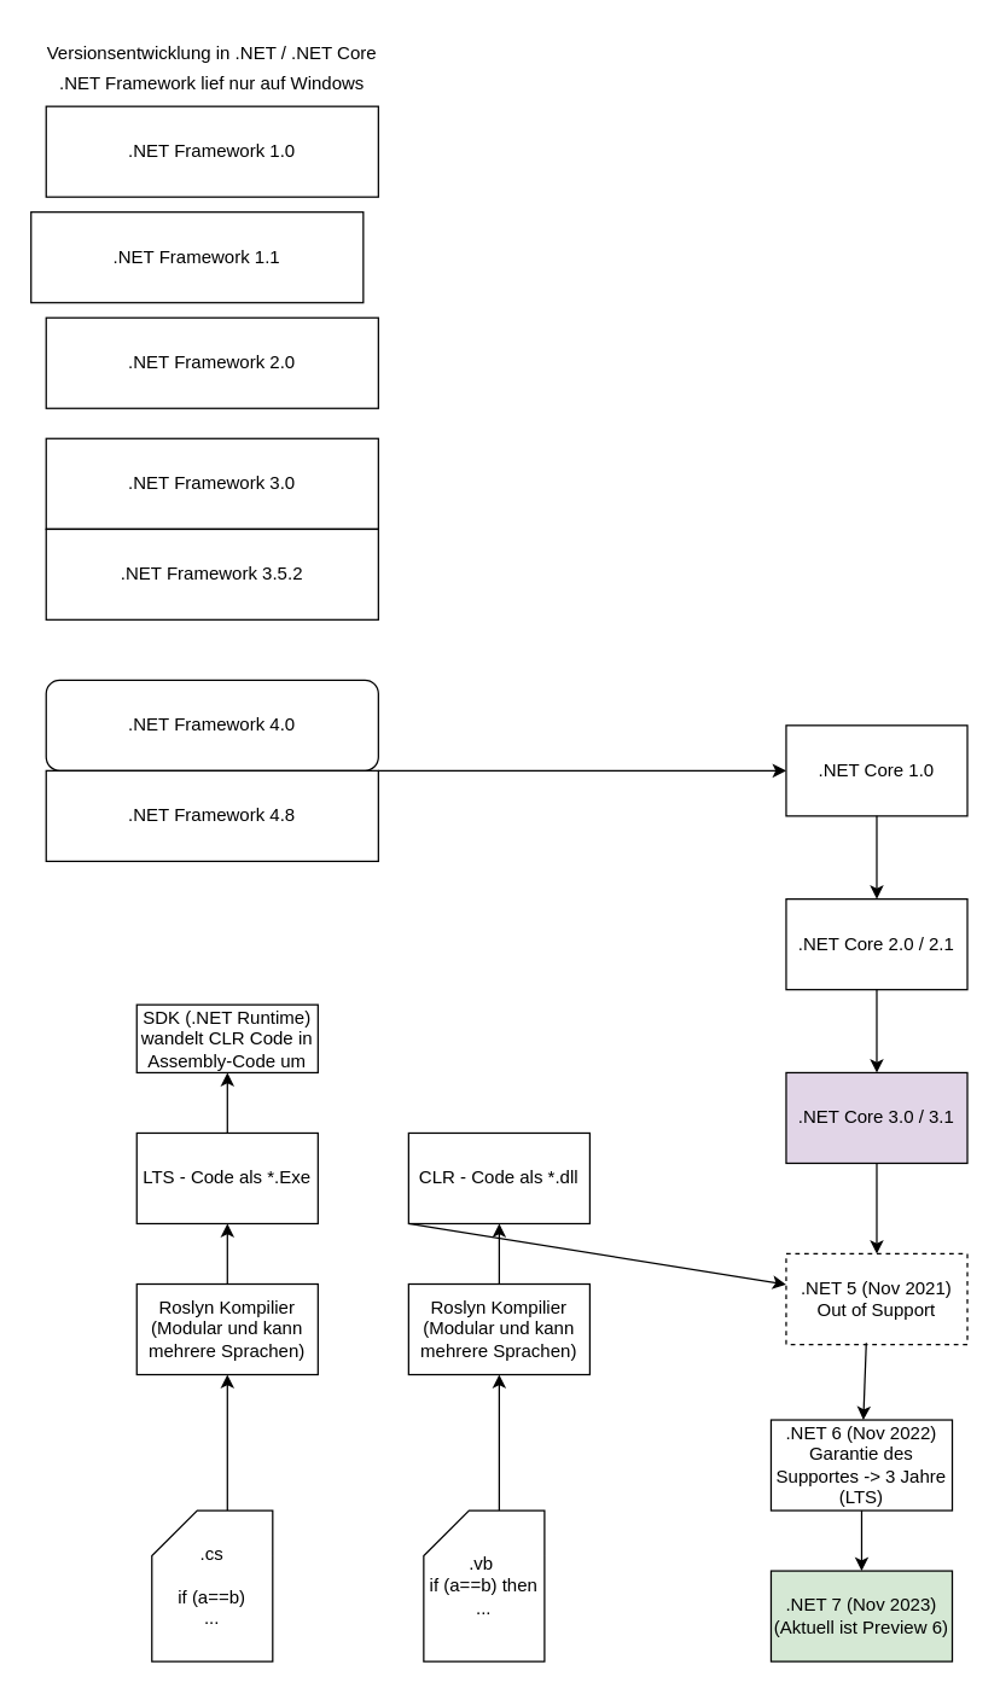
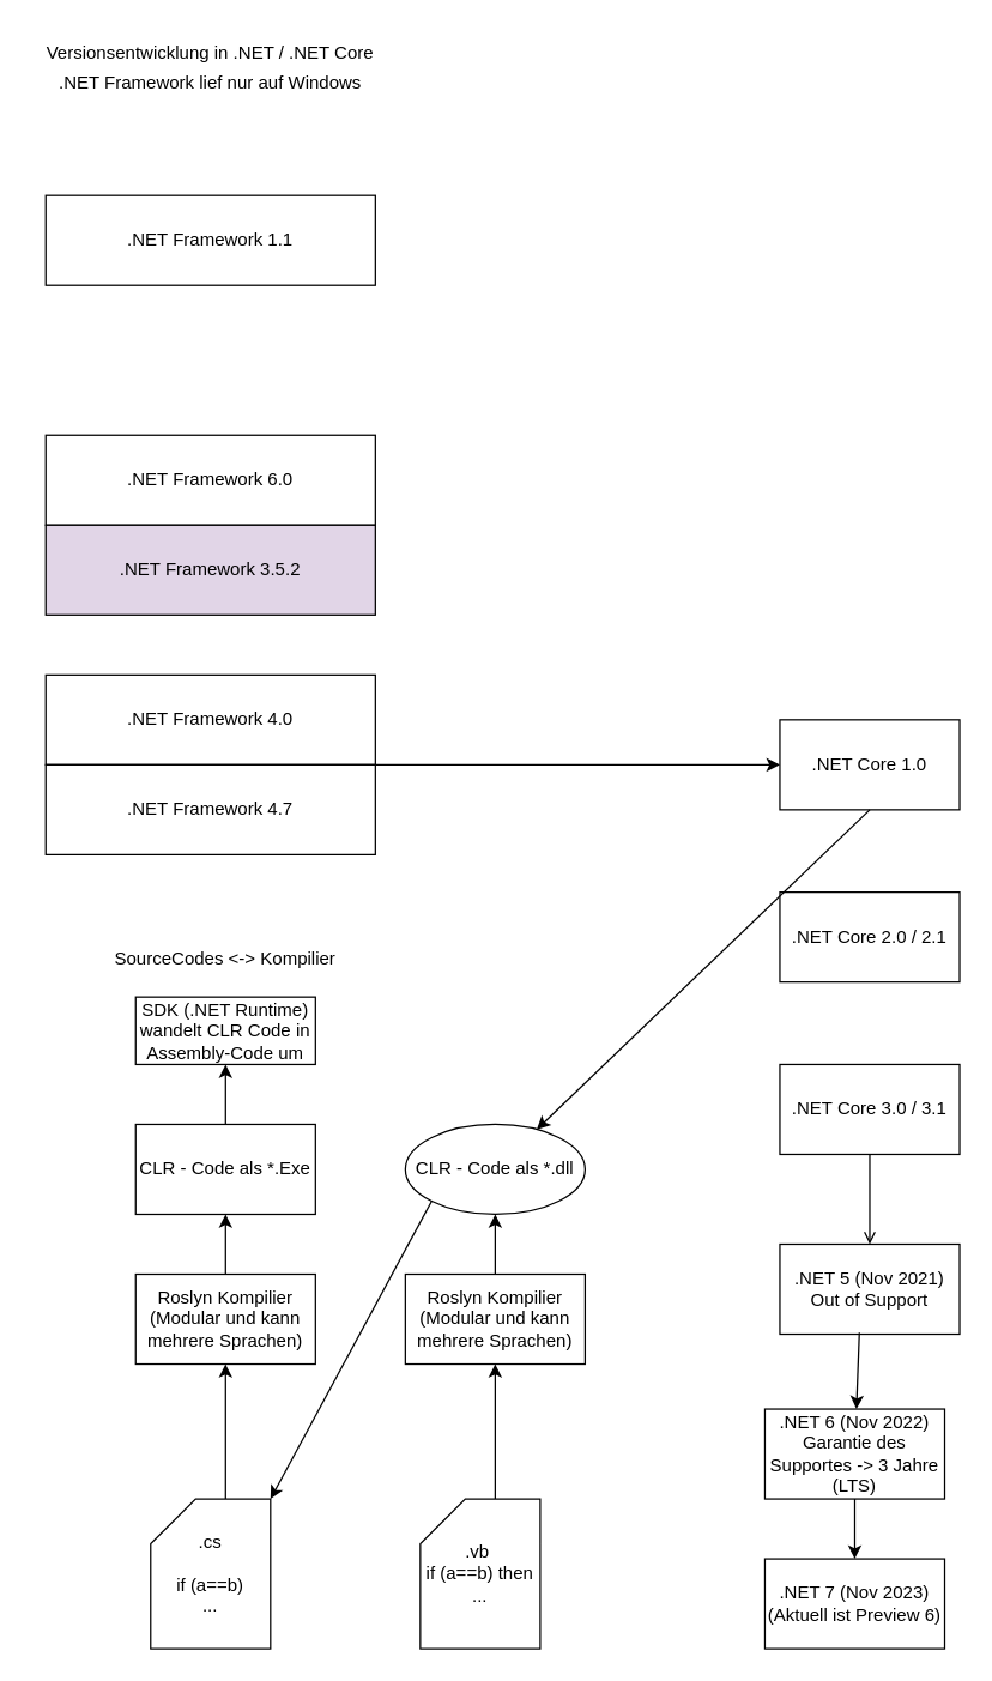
  <mxCell id="0" />
  <mxCell id="1" parent="0" />
  <mxCell id="2" value="Versionsentwicklung in .NET / .NET Core" style="text;html=1;strokeColor=none;fillColor=none;align=center;verticalAlign=middle;whiteSpace=wrap;rounded=0;" vertex="1" parent="1"><mxGeometry x="20" y="20" width="240" height="30" as="geometry" /></mxCell>
- <mxCell id="3" value=".NET Framework 1.0" style="rounded=0;whiteSpace=wrap;html=1;" vertex="1" parent="1"><mxGeometry x="30" y="70" width="220" height="60" as="geometry" /></mxCell>
- <mxCell id="4" value=".NET Framework 1.1" style="rounded=0;whiteSpace=wrap;html=1;" vertex="1" parent="1"><mxGeometry x="20" y="140" width="220" height="60" as="geometry" /></mxCell>
- <mxCell id="5" value=".NET Framework 2.0" style="rounded=0;whiteSpace=wrap;html=1;" vertex="1" parent="1"><mxGeometry x="30" y="210" width="220" height="60" as="geometry" /></mxCell>
- <mxCell id="6" value=".NET Framework 3.0" style="rounded=0;whiteSpace=wrap;html=1;" vertex="1" parent="1"><mxGeometry x="30" y="290" width="220" height="60" as="geometry" /></mxCell>
- <mxCell id="7" value=".NET Framework 3.5.2" style="rounded=0;whiteSpace=wrap;html=1;" vertex="1" parent="1"><mxGeometry x="30" y="350" width="220" height="60" as="geometry" /></mxCell>
- <mxCell id="8" value=".NET Framework 4.0" style="whiteSpace=wrap;html=1;rounded=1;" vertex="1" parent="1"><mxGeometry x="30" y="450" width="220" height="60" as="geometry" /></mxCell>
- <mxCell id="9" value=".NET Framework 4.8" style="rounded=0;whiteSpace=wrap;html=1;" vertex="1" parent="1"><mxGeometry x="30" y="510" width="220" height="60" as="geometry" /></mxCell>
+ <mxCell id="4" value=".NET Framework 1.1" style="rounded=0;whiteSpace=wrap;html=1;" vertex="1" parent="1"><mxGeometry x="30" y="130" width="220" height="60" as="geometry" /></mxCell>
+ <mxCell id="6" value=".NET Framework 6.0" style="rounded=0;whiteSpace=wrap;html=1;" vertex="1" parent="1"><mxGeometry x="30" y="290" width="220" height="60" as="geometry" /></mxCell>
+ <mxCell id="7" value=".NET Framework 3.5.2" style="rounded=0;whiteSpace=wrap;html=1;fillColor=#e1d5e7;" vertex="1" parent="1"><mxGeometry x="30" y="350" width="220" height="60" as="geometry" /></mxCell>
+ <mxCell id="8" value=".NET Framework 4.0" style="rounded=0;whiteSpace=wrap;html=1;" vertex="1" parent="1"><mxGeometry x="30" y="450" width="220" height="60" as="geometry" /></mxCell>
+ <mxCell id="9" value=".NET Framework 4.7" style="rounded=0;whiteSpace=wrap;html=1;" vertex="1" parent="1"><mxGeometry x="30" y="510" width="220" height="60" as="geometry" /></mxCell>
  <mxCell id="10" value=".NET Framework lief nur auf Windows" style="text;html=1;strokeColor=none;fillColor=none;align=center;verticalAlign=middle;whiteSpace=wrap;rounded=0;" vertex="1" parent="1"><mxGeometry x="30" y="40" width="220" height="30" as="geometry" /></mxCell>
  <mxCell id="11" value=".NET Core 1.0" style="rounded=0;whiteSpace=wrap;html=1;" vertex="1" parent="1"><mxGeometry x="520" y="480" width="120" height="60" as="geometry" /></mxCell>
  <mxCell id="12" value="" style="endArrow=classic;html=1;rounded=0;exitX=1;exitY=0;exitDx=0;exitDy=0;" edge="1" parent="1" source="9"><mxGeometry width="50" height="50" relative="1" as="geometry"><mxPoint x="400" y="410" as="sourcePoint" /><mxPoint x="520" y="510" as="targetPoint" /></mxGeometry></mxCell>
  <mxCell id="13" value=".NET Core 2.0 / 2.1" style="rounded=0;whiteSpace=wrap;html=1;" vertex="1" parent="1"><mxGeometry x="520" y="595" width="120" height="60" as="geometry" /></mxCell>
- <mxCell id="14" value=".NET Core 3.0 / 3.1" style="rounded=0;whiteSpace=wrap;html=1;fillColor=#e1d5e7;" vertex="1" parent="1"><mxGeometry x="520" y="710" width="120" height="60" as="geometry" /></mxCell>
- <mxCell id="15" value=".NET 5 (Nov 2021)&lt;br&gt;Out of Support" style="rounded=0;whiteSpace=wrap;html=1;dashed=1;" vertex="1" parent="1"><mxGeometry x="520" y="830" width="120" height="60" as="geometry" /></mxCell>
+ <mxCell id="14" value=".NET Core 3.0 / 3.1" style="rounded=0;whiteSpace=wrap;html=1;" vertex="1" parent="1"><mxGeometry x="520" y="710" width="120" height="60" as="geometry" /></mxCell>
+ <mxCell id="15" value=".NET 5 (Nov 2021)&lt;br&gt;Out of Support" style="rounded=0;whiteSpace=wrap;html=1;" vertex="1" parent="1"><mxGeometry x="520" y="830" width="120" height="60" as="geometry" /></mxCell>
  <mxCell id="16" value=".NET 6 (Nov 2022) Garantie des Supportes -&amp;gt; 3 Jahre (LTS)" style="rounded=0;whiteSpace=wrap;html=1;" vertex="1" parent="1"><mxGeometry x="510" y="940" width="120" height="60" as="geometry" /></mxCell>
- <mxCell id="17" value=".NET 7 (Nov 2023)&lt;br&gt;(Aktuell ist Preview 6)" style="rounded=0;whiteSpace=wrap;html=1;fillColor=#d5e8d4;" vertex="1" parent="1"><mxGeometry x="510" y="1040" width="120" height="60" as="geometry" /></mxCell>
- <mxCell id="18" value="" style="endArrow=classic;html=1;rounded=0;exitX=0.5;exitY=1;exitDx=0;exitDy=0;entryX=0.5;entryY=0;entryDx=0;entryDy=0;" edge="1" parent="1" source="11" target="13"><mxGeometry width="50" height="50" relative="1" as="geometry"><mxPoint x="400" y="840" as="sourcePoint" /><mxPoint x="450" y="790" as="targetPoint" /></mxGeometry></mxCell>
- <mxCell id="19" value="" style="endArrow=classic;html=1;rounded=0;exitX=0.5;exitY=1;exitDx=0;exitDy=0;entryX=0.5;entryY=0;entryDx=0;entryDy=0;" edge="1" parent="1" source="13" target="14"><mxGeometry width="50" height="50" relative="1" as="geometry"><mxPoint x="400" y="840" as="sourcePoint" /><mxPoint x="450" y="790" as="targetPoint" /></mxGeometry></mxCell>
- <mxCell id="20" value="" style="endArrow=classic;html=1;rounded=0;exitX=0.5;exitY=1;exitDx=0;exitDy=0;entryX=0.5;entryY=0;entryDx=0;entryDy=0;" edge="1" parent="1" source="14" target="15"><mxGeometry width="50" height="50" relative="1" as="geometry"><mxPoint x="400" y="840" as="sourcePoint" /><mxPoint x="450" y="790" as="targetPoint" /></mxGeometry></mxCell>
+ <mxCell id="17" value=".NET 7 (Nov 2023)&lt;br&gt;(Aktuell ist Preview 6)" style="rounded=0;whiteSpace=wrap;html=1;" vertex="1" parent="1"><mxGeometry x="510" y="1040" width="120" height="60" as="geometry" /></mxCell>
+ <mxCell id="18" value="" style="endArrow=classic;html=1;rounded=0;exitX=0.5;exitY=1;exitDx=0;exitDy=0;" edge="1" parent="1" source="11" target="35"><mxGeometry width="50" height="50" relative="1" as="geometry"><mxPoint x="400" y="840" as="sourcePoint" /><mxPoint x="450" y="790" as="targetPoint" /></mxGeometry></mxCell>
+ <mxCell id="20" value="" style="endArrow=open;html=1;rounded=0;exitX=0.5;exitY=1;exitDx=0;exitDy=0;entryX=0.5;entryY=0;entryDx=0;entryDy=0;" edge="1" parent="1" source="14" target="15"><mxGeometry width="50" height="50" relative="1" as="geometry"><mxPoint x="400" y="840" as="sourcePoint" /><mxPoint x="450" y="790" as="targetPoint" /></mxGeometry></mxCell>
  <mxCell id="21" value="" style="endArrow=classic;html=1;rounded=0;exitX=0.442;exitY=0.983;exitDx=0;exitDy=0;exitPerimeter=0;" edge="1" parent="1" source="15" target="16"><mxGeometry width="50" height="50" relative="1" as="geometry"><mxPoint x="400" y="840" as="sourcePoint" /><mxPoint x="450" y="790" as="targetPoint" /></mxGeometry></mxCell>
  <mxCell id="22" value="" style="endArrow=classic;html=1;rounded=0;exitX=0.5;exitY=1;exitDx=0;exitDy=0;entryX=0.5;entryY=0;entryDx=0;entryDy=0;" edge="1" parent="1" source="16" target="17"><mxGeometry width="50" height="50" relative="1" as="geometry"><mxPoint x="400" y="840" as="sourcePoint" /><mxPoint x="450" y="790" as="targetPoint" /></mxGeometry></mxCell>
+ <mxCell id="23" value="SourceCodes &amp;lt;-&amp;gt; Kompilier" style="text;html=1;strokeColor=none;fillColor=none;align=center;verticalAlign=middle;whiteSpace=wrap;rounded=0;" vertex="1" parent="1"><mxGeometry x="35" y="625" width="230" height="30" as="geometry" /></mxCell>
  <mxCell id="24" value=".cs&lt;br&gt;&lt;br&gt;if (a==b)&lt;br&gt;...&lt;br&gt;" style="shape=card;whiteSpace=wrap;html=1;" vertex="1" parent="1"><mxGeometry x="100" y="1000" width="80" height="100" as="geometry" /></mxCell>
  <mxCell id="25" value="" style="endArrow=classic;html=1;rounded=0;entryX=0.5;entryY=1;entryDx=0;entryDy=0;" edge="1" parent="1" target="26"><mxGeometry width="50" height="50" relative="1" as="geometry"><mxPoint x="150" y="1000" as="sourcePoint" /><mxPoint x="155" y="910" as="targetPoint" /></mxGeometry></mxCell>
  <mxCell id="26" value="Roslyn Kompilier&lt;br&gt;(Modular und kann mehrere Sprachen)" style="rounded=0;whiteSpace=wrap;html=1;" vertex="1" parent="1"><mxGeometry x="90" y="850" width="120" height="60" as="geometry" /></mxCell>
  <mxCell id="27" value="" style="endArrow=classic;html=1;rounded=0;exitX=0.5;exitY=0;exitDx=0;exitDy=0;" edge="1" parent="1" source="26" target="28"><mxGeometry width="50" height="50" relative="1" as="geometry"><mxPoint x="400" y="780" as="sourcePoint" /><mxPoint x="150" y="810" as="targetPoint" /></mxGeometry></mxCell>
- <mxCell id="28" value="LTS - Code als *.Exe" style="rounded=0;whiteSpace=wrap;html=1;" vertex="1" parent="1"><mxGeometry x="90" y="750" width="120" height="60" as="geometry" /></mxCell>
+ <mxCell id="28" value="CLR - Code als *.Exe" style="rounded=0;whiteSpace=wrap;html=1;" vertex="1" parent="1"><mxGeometry x="90" y="750" width="120" height="60" as="geometry" /></mxCell>
  <mxCell id="29" value="" style="endArrow=classic;html=1;rounded=0;exitX=0.5;exitY=0;exitDx=0;exitDy=0;" edge="1" parent="1" source="28" target="30"><mxGeometry width="50" height="50" relative="1" as="geometry"><mxPoint x="400" y="780" as="sourcePoint" /><mxPoint x="150" y="710" as="targetPoint" /></mxGeometry></mxCell>
  <mxCell id="30" value="SDK (.NET Runtime) wandelt CLR Code in Assembly-Code um" style="rounded=0;whiteSpace=wrap;html=1;" vertex="1" parent="1"><mxGeometry x="90" y="665" width="120" height="45" as="geometry" /></mxCell>
  <mxCell id="31" value=".vb&amp;nbsp;&lt;br&gt;if (a==b) then&lt;br&gt;..." style="shape=card;whiteSpace=wrap;html=1;" vertex="1" parent="1"><mxGeometry x="280" y="1000" width="80" height="100" as="geometry" /></mxCell>
  <mxCell id="32" value="" style="endArrow=classic;html=1;rounded=0;entryX=0.5;entryY=1;entryDx=0;entryDy=0;" edge="1" parent="1" target="33"><mxGeometry width="50" height="50" relative="1" as="geometry"><mxPoint x="330" y="1000" as="sourcePoint" /><mxPoint x="335" y="910" as="targetPoint" /></mxGeometry></mxCell>
  <mxCell id="33" value="Roslyn Kompilier&lt;br&gt;(Modular und kann mehrere Sprachen)" style="rounded=0;whiteSpace=wrap;html=1;" vertex="1" parent="1"><mxGeometry x="270" y="850" width="120" height="60" as="geometry" /></mxCell>
  <mxCell id="34" value="" style="endArrow=classic;html=1;rounded=0;exitX=0.5;exitY=0;exitDx=0;exitDy=0;" edge="1" parent="1" source="33" target="35"><mxGeometry width="50" height="50" relative="1" as="geometry"><mxPoint x="580" y="780" as="sourcePoint" /><mxPoint x="330" y="810" as="targetPoint" /></mxGeometry></mxCell>
- <mxCell id="35" value="CLR - Code als *.dll" style="rounded=0;whiteSpace=wrap;html=1;" vertex="1" parent="1"><mxGeometry x="270" y="750" width="120" height="60" as="geometry" /></mxCell>
- <mxCell id="36" value="" style="endArrow=classic;html=1;rounded=0;exitX=0;exitY=1;exitDx=0;exitDy=0;" edge="1" parent="1" source="35" target="15"><mxGeometry width="50" height="50" relative="1" as="geometry"><mxPoint x="400" y="750" as="sourcePoint" /><mxPoint x="450" y="700" as="targetPoint" /></mxGeometry></mxCell>
+ <mxCell id="35" value="CLR - Code als *.dll" style="ellipse;whiteSpace=wrap;html=1;" vertex="1" parent="1"><mxGeometry x="270" y="750" width="120" height="60" as="geometry" /></mxCell>
+ <mxCell id="36" value="" style="endArrow=classic;html=1;rounded=0;entryX=1;entryY=0;entryDx=0;entryDy=0;entryPerimeter=0;exitX=0;exitY=1;exitDx=0;exitDy=0;" edge="1" parent="1" source="35" target="24"><mxGeometry width="50" height="50" relative="1" as="geometry"><mxPoint x="400" y="750" as="sourcePoint" /><mxPoint x="450" y="700" as="targetPoint" /></mxGeometry></mxCell>
